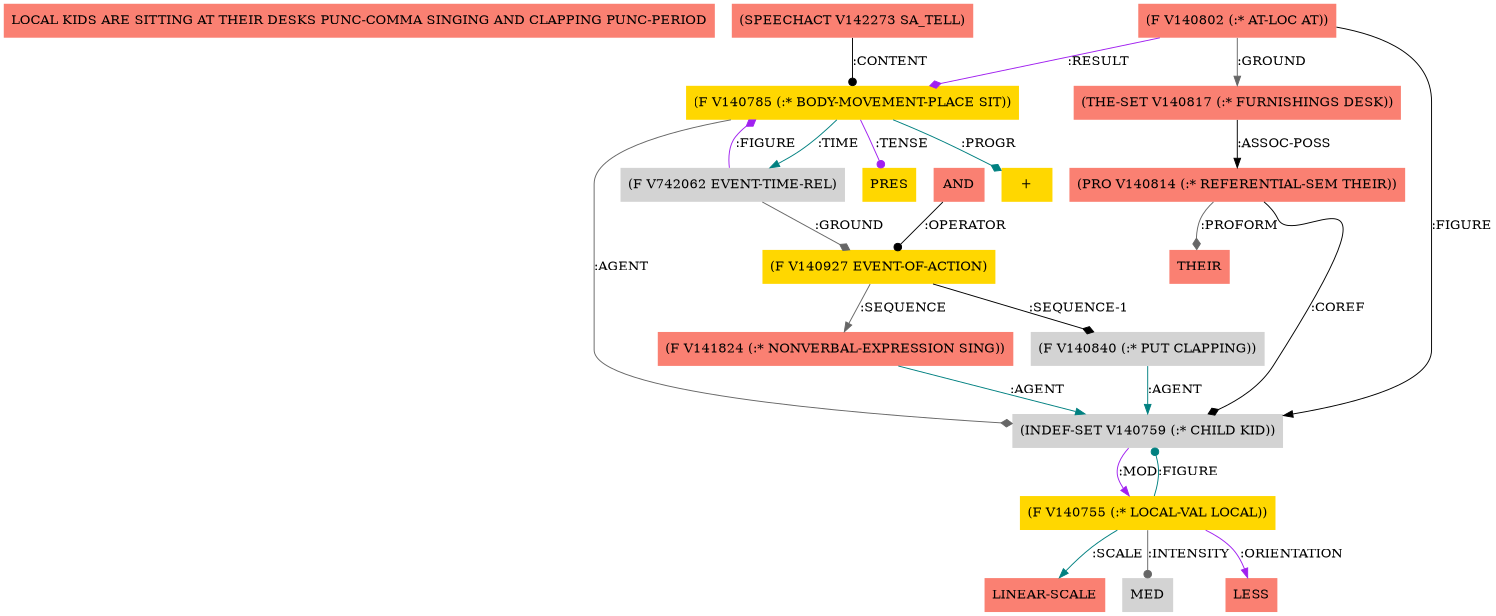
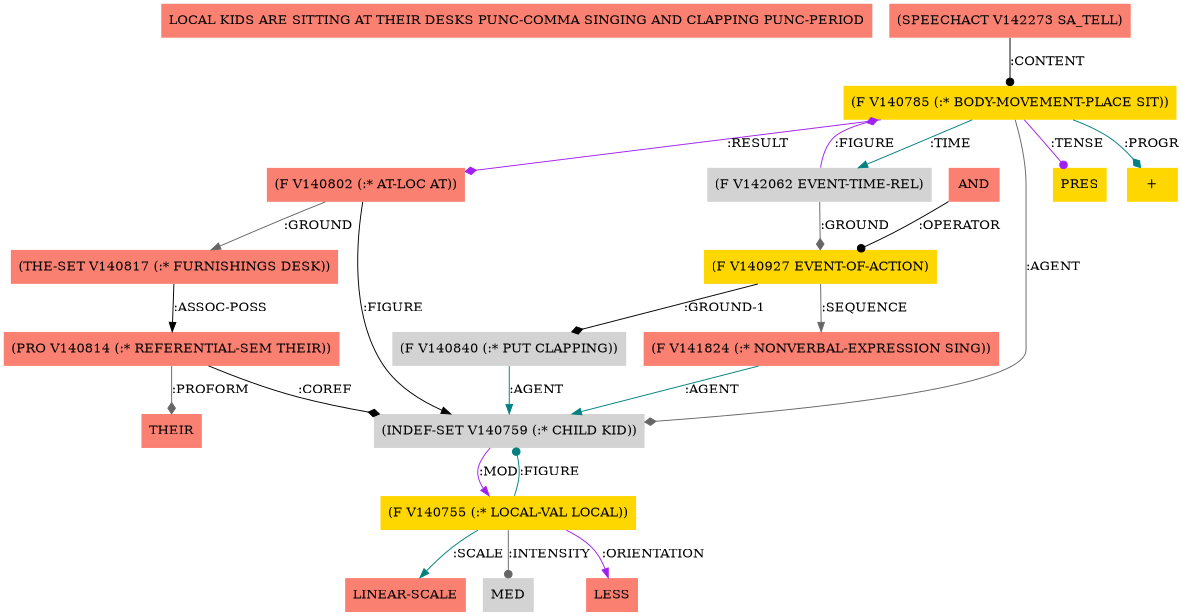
  digraph {
    node [fillcolor=salmon shape=none style=filled]
    edge [arrowhead=normal color=black]
    "LOCAL KIDS ARE SITTING AT THEIR DESKS PUNC-COMMA SINGING AND CLAPPING PUNC-PERIOD"
    n2 [label="(SPEECHACT V142273 SA_TELL)"]
    n3 [fillcolor=gold label="(F V140785 (:* BODY-MOVEMENT-PLACE SIT))"]
-   n4 [fillcolor=lightgrey label="(F V742062 EVENT-TIME-REL)"]
+   n4 [fillcolor=lightgrey label="(F V142062 EVENT-TIME-REL)"]
    n5 [label="(F V140802 (:* AT-LOC AT))"]
    n6 [fillcolor=lightgrey label="(INDEF-SET V140759 (:* CHILD KID))"]
    n7 [fillcolor=gold label=PRES]
    n8 [fillcolor=gold label="+"]
    n9 [fillcolor=gold label="(F V140927 EVENT-OF-ACTION)"]
    n10 [label="(THE-SET V140817 (:* FURNISHINGS DESK))"]
    n11 [fillcolor=gold label="(F V140755 (:* LOCAL-VAL LOCAL))"]
    n12 [label="(F V141824 (:* NONVERBAL-EXPRESSION SING))"]
    n13 [fillcolor=lightgrey label="(F V140840 (:* PUT CLAPPING))"]
    n14 [label="(PRO V140814 (:* REFERENTIAL-SEM THEIR))"]
    n15 [label="LINEAR-SCALE"]
    n16 [fillcolor=lightgrey label=MED]
    n17 [label=LESS]
    n18 [label=AND]
    n19 [label=THEIR]
    n2 -> n3 [arrowhead=dot label=":CONTENT"]
    n3 -> n4 [color=teal label=":TIME"]
-   n5 -> n3 [arrowhead=diamond color=purple label=":RESULT"]
+   n3 -> n5 [arrowhead=diamond color=purple label=":RESULT"]
    n3 -> n6 [arrowhead=diamond color=gray40 label=":AGENT"]
    n3 -> n7 [arrowhead=dot color=purple label=":TENSE"]
    n3 -> n8 [arrowhead=diamond color=teal label=":PROGR"]
    n4 -> n3 [arrowhead=diamond color=purple label=":FIGURE"]
    n4 -> n9 [arrowhead=diamond color=gray40 label=":GROUND"]
    n5 -> n6 [label=":FIGURE"]
    n5 -> n10 [color=gray40 label=":GROUND"]
    n6 -> n11 [color=purple label=":MOD"]
    n9 -> n12 [color=gray40 label=":SEQUENCE"]
-   n9 -> n13 [arrowhead=diamond label=":SEQUENCE-1"]
+   n9 -> n13 [arrowhead=diamond label=":GROUND-1"]
    n10 -> n14 [label=":ASSOC-POSS"]
    n11 -> n6 [arrowhead=dot color=teal label=":FIGURE"]
    n11 -> n15 [color=teal label=":SCALE"]
    n11 -> n16 [arrowhead=dot color=gray40 label=":INTENSITY"]
    n11 -> n17 [color=purple label=":ORIENTATION"]
    n12 -> n6 [color=teal label=":AGENT"]
    n13 -> n6 [color=teal label=":AGENT"]
    n14 -> n6 [arrowhead=diamond label=":COREF"]
    n14 -> n19 [arrowhead=diamond color=gray40 label=":PROFORM"]
    n18 -> n9 [arrowhead=dot label=":OPERATOR"]
  }
